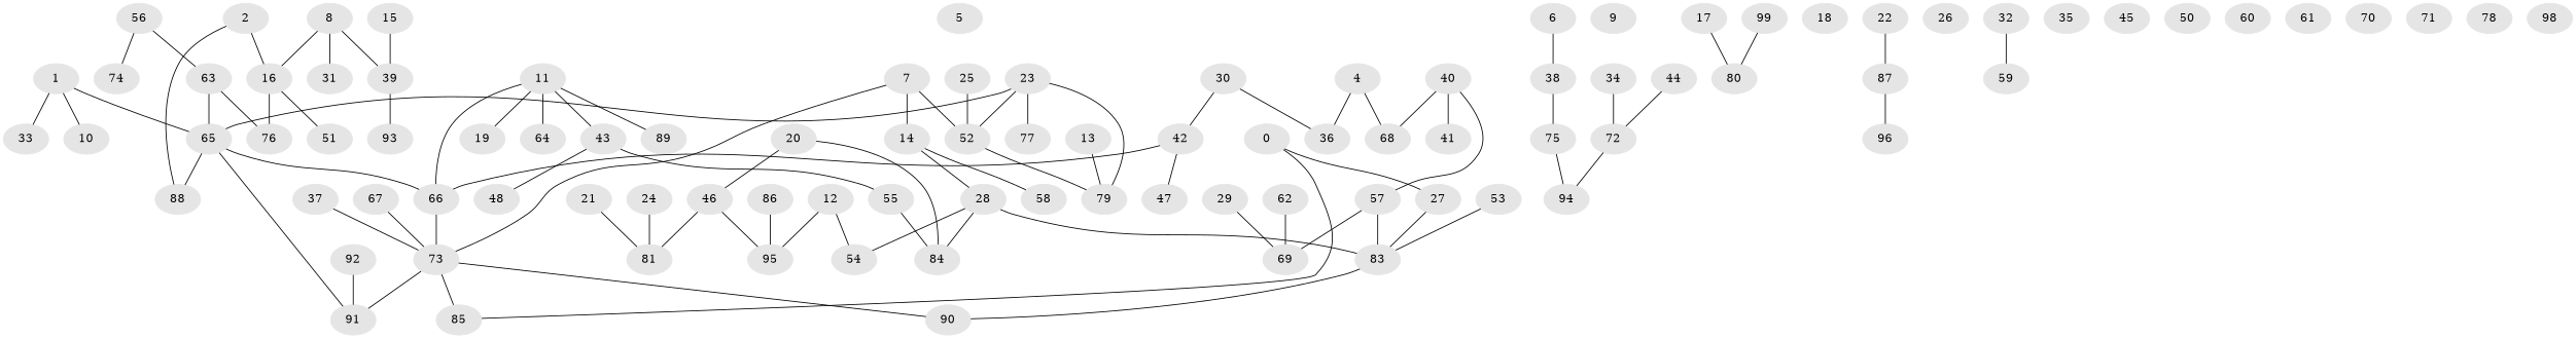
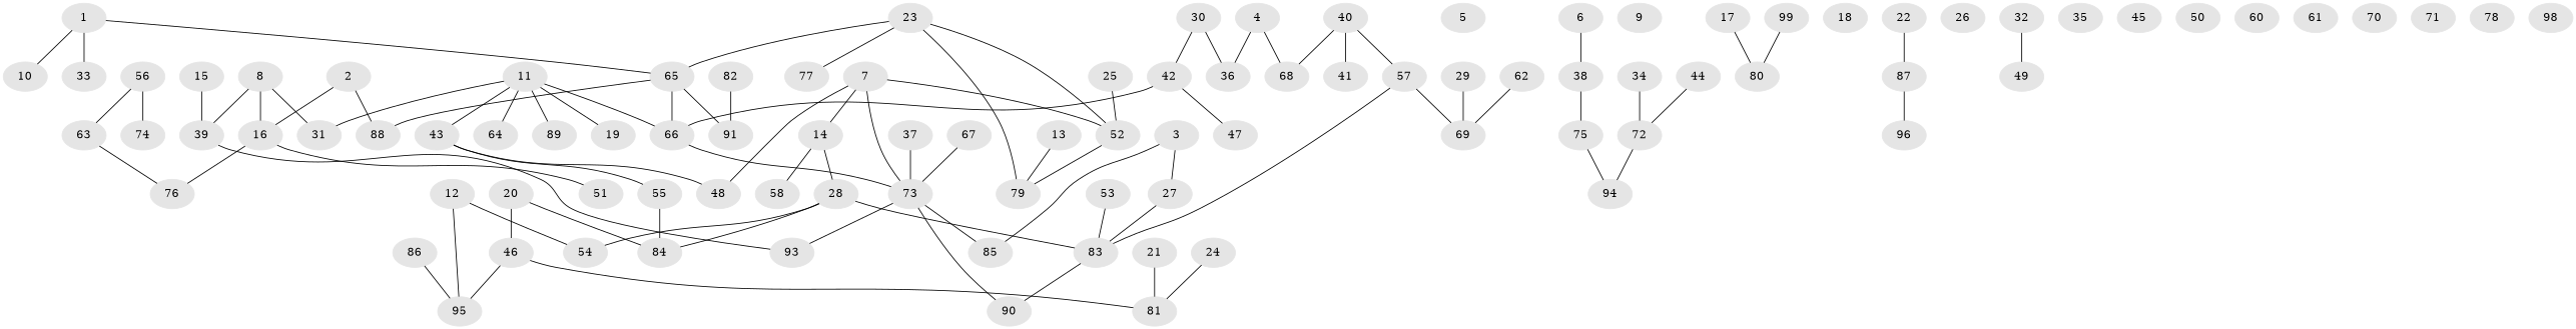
  graph {
    node [color=gray90 style=filled]
    1
    10
    33
    65
    88
    66
    91
    2
    16
    51
    76
-   3 [label=0]
+   3
    27
    85
    83
    4
    36
    68
    5
    6
    38
    75
    7
    14
    48
    52
    73
    58
    28
    79
    90
    8
    31
    39
    93
    9
    11
    19
    43
    64
    89
    55
    12
    54
    95
    13
    15
    17
    80
    18
    20
    46
    84
    81
    21
    22
    87
    96
    23
    77
    24
    25
    26
    29
    69
    30
    42
    47
    32
-   49 [label=59]
+   49
    34
    72
    94
    35
    37
    40
    41
    57
    44
    45
    50
    53
    56
    63
    74
    n86 [label=99]
    60
    61
    62
    67
    70
    71
    78
-   82 [label=92]
+   82
    86
    n96 [label=98]
    1 -- 10
    1 -- 33
    1 -- 65
    65 -- 88
    65 -- 66
    65 -- 91
    66 -- 73
    2 -- 88
    2 -- 16
    16 -- 51
    16 -- 76
    3 -- 27
    3 -- 85
    27 -- 83
    83 -- 90
    4 -- 36
    4 -- 68
    6 -- 38
    38 -- 75
    75 -- 94
    7 -- 14
+   7 -- 48
    7 -- 52
    7 -- 73
    14 -- 58
    14 -- 28
    52 -- 79
-   73 -- 91
+   73 -- 93
    73 -- 85
    73 -- 90
    28 -- 83
    28 -- 54
    28 -- 84
    8 -- 16
    8 -- 31
    8 -- 39
    39 -- 93
    11 -- 66
+   11 -- 31
    11 -- 19
    11 -- 43
    11 -- 64
    11 -- 89
    43 -- 48
    43 -- 55
    55 -- 84
    12 -- 54
    12 -- 95
    13 -- 79
    15 -- 39
    17 -- 80
    20 -- 46
    20 -- 84
    46 -- 95
    46 -- 81
    21 -- 81
    22 -- 87
    87 -- 96
    23 -- 65
    23 -- 52
    23 -- 79
    23 -- 77
    24 -- 81
    25 -- 52
    29 -- 69
    30 -- 36
    30 -- 42
    42 -- 66
    42 -- 47
    32 -- 49
    34 -- 72
    72 -- 94
    37 -- 73
    40 -- 68
    40 -- 41
    40 -- 57
    57 -- 83
    57 -- 69
    44 -- 72
    53 -- 83
    56 -- 63
    56 -- 74
-   63 -- 65
    63 -- 76
    n86 -- 80
    62 -- 69
    67 -- 73
    82 -- 91
    86 -- 95
  }
